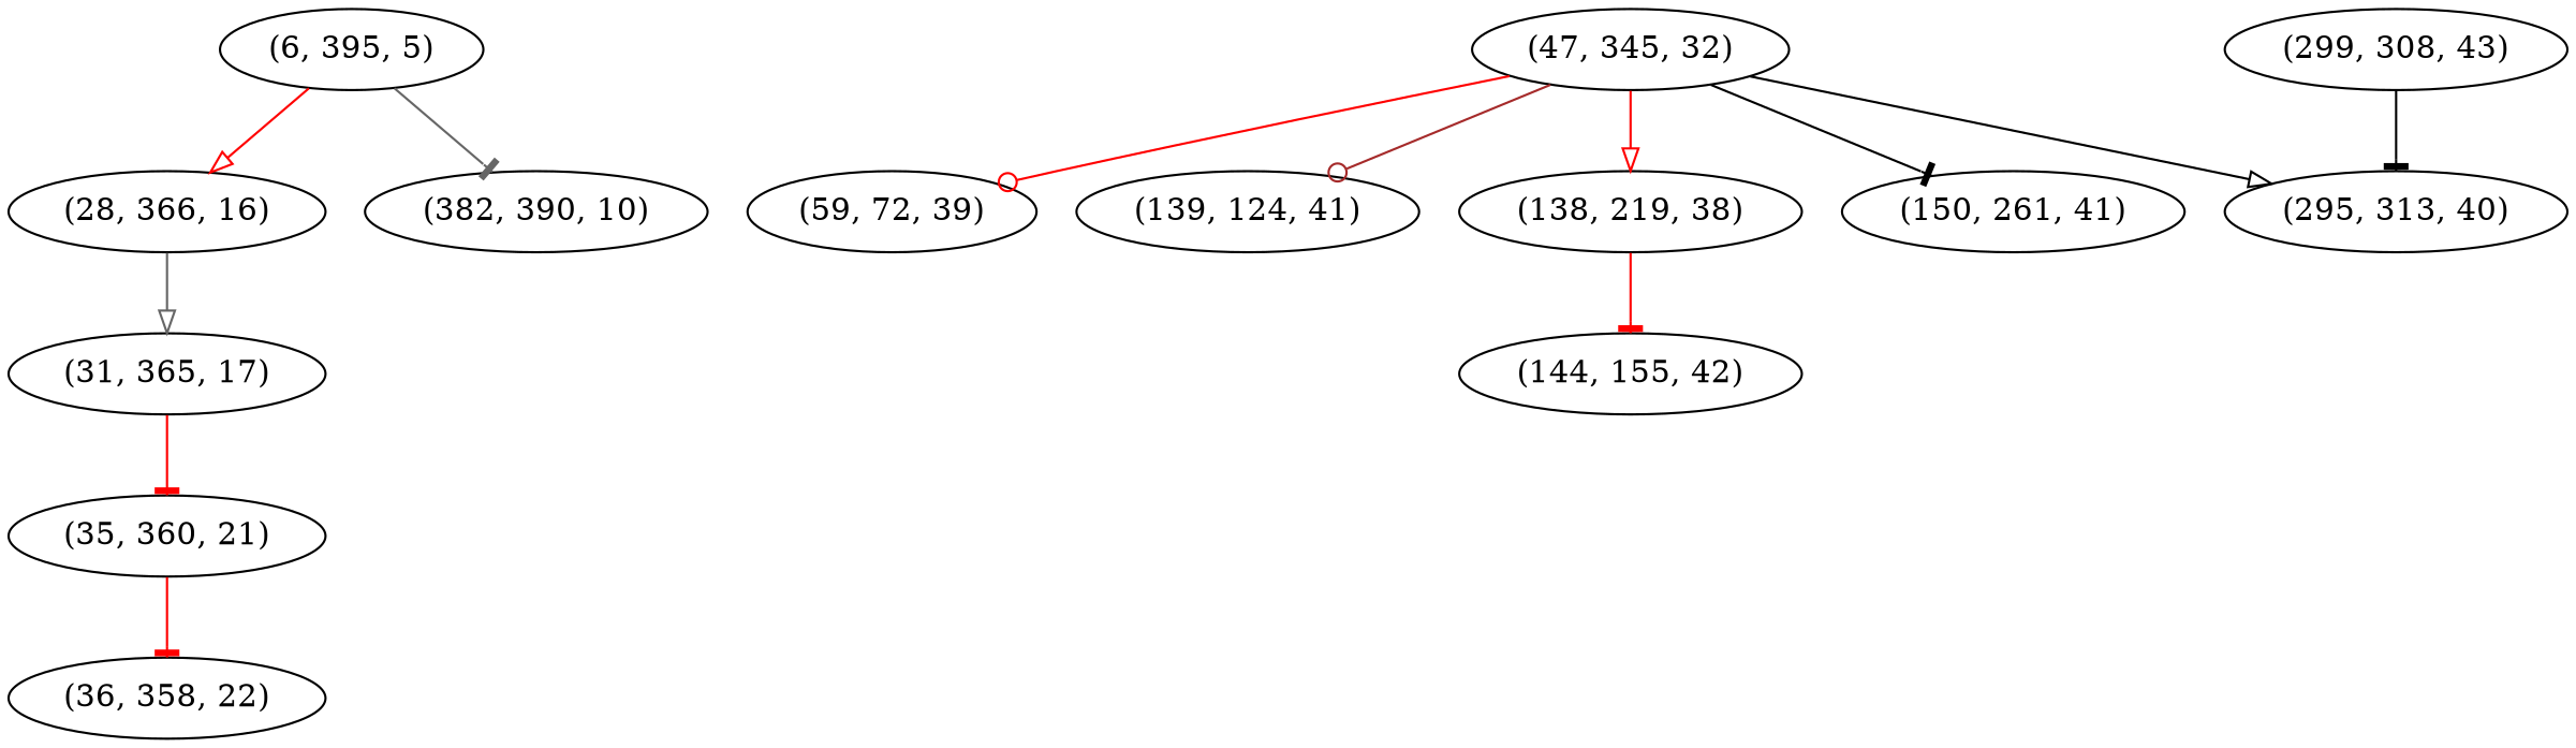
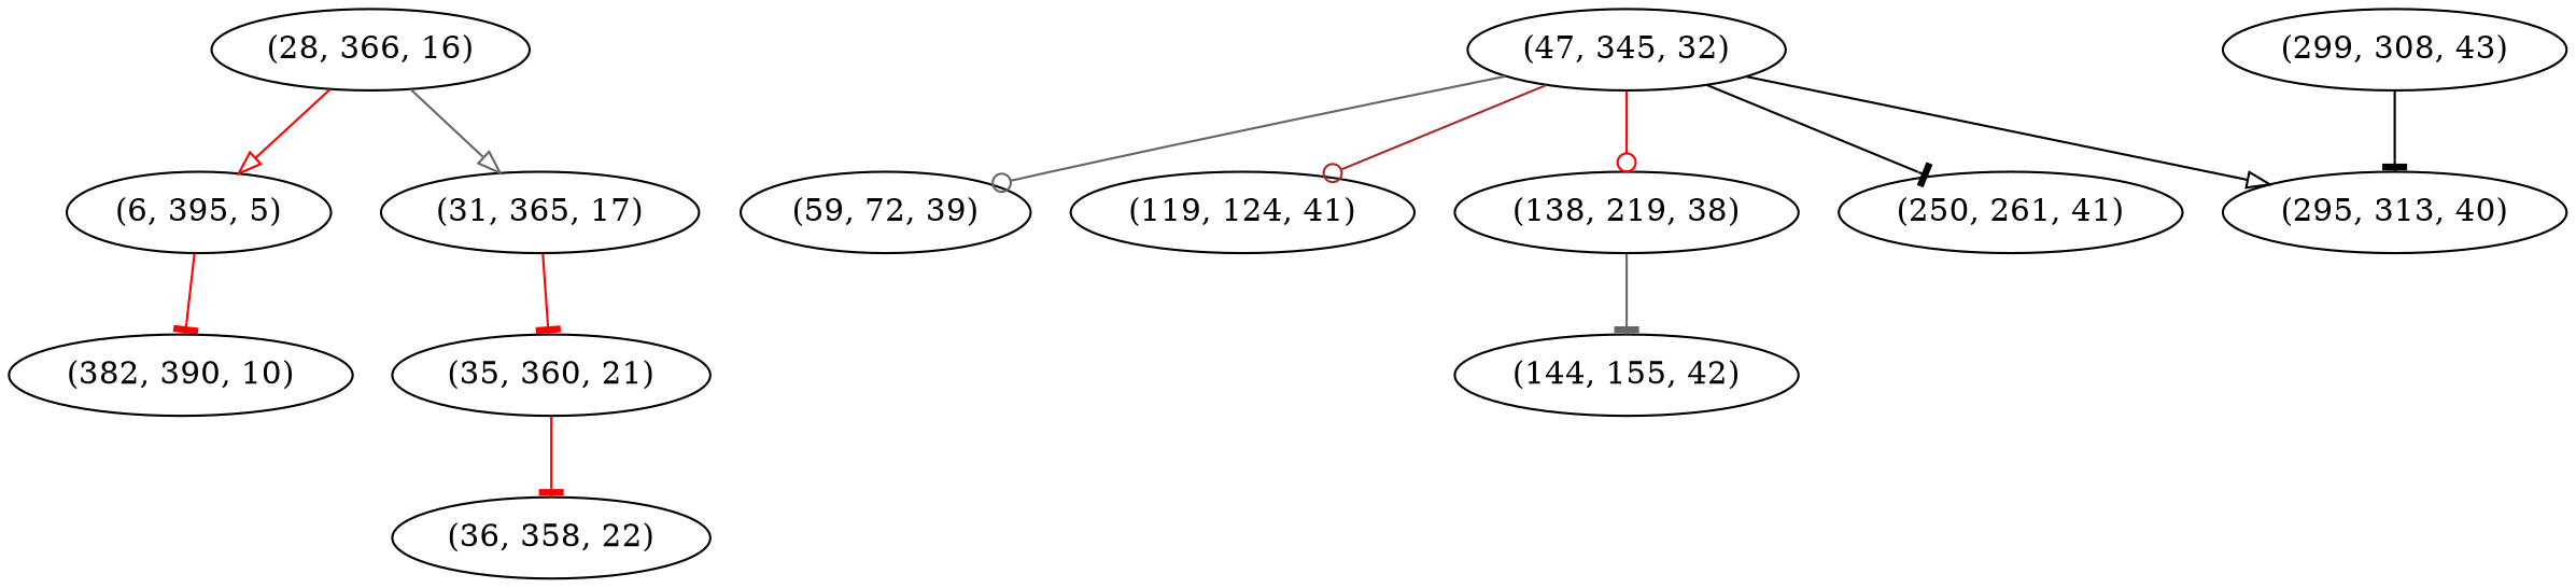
  digraph {
    edge [arrowhead=tee color=red]
    "(6, 395, 5)"
    "(28, 366, 16)"
    "(382, 390, 10)"
    "(31, 365, 17)"
    "(35, 360, 21)"
    "(36, 358, 22)"
    "(47, 345, 32)"
    "(59, 72, 39)"
-   "(119, 124, 41)" [label="(139, 124, 41)"]
+   "(119, 124, 41)"
    "(138, 219, 38)"
-   "(250, 261, 41)" [label="(150, 261, 41)"]
+   "(250, 261, 41)"
    "(295, 313, 40)"
    "(144, 155, 42)"
    "(299, 308, 43)"
-   "(6, 395, 5)" -> "(28, 366, 16)" [arrowhead=onormal]
-   "(6, 395, 5)" -> "(382, 390, 10)" [color=gray40]
+   "(28, 366, 16)" -> "(6, 395, 5)" [arrowhead=onormal]
+   "(6, 395, 5)" -> "(382, 390, 10)"
    "(28, 366, 16)" -> "(31, 365, 17)" [arrowhead=onormal color=gray40]
    "(31, 365, 17)" -> "(35, 360, 21)"
    "(35, 360, 21)" -> "(36, 358, 22)"
-   "(47, 345, 32)" -> "(59, 72, 39)" [arrowhead=odot]
+   "(47, 345, 32)" -> "(59, 72, 39)" [arrowhead=odot color=gray40]
    "(47, 345, 32)" -> "(119, 124, 41)" [arrowhead=odot color=brown]
-   "(47, 345, 32)" -> "(138, 219, 38)" [arrowhead=onormal]
+   "(47, 345, 32)" -> "(138, 219, 38)" [arrowhead=odot]
    "(47, 345, 32)" -> "(250, 261, 41)" [color=black]
    "(47, 345, 32)" -> "(295, 313, 40)" [arrowhead=onormal color=black]
-   "(138, 219, 38)" -> "(144, 155, 42)"
+   "(138, 219, 38)" -> "(144, 155, 42)" [color=gray40]
    "(299, 308, 43)" -> "(295, 313, 40)" [color=black]
  }
